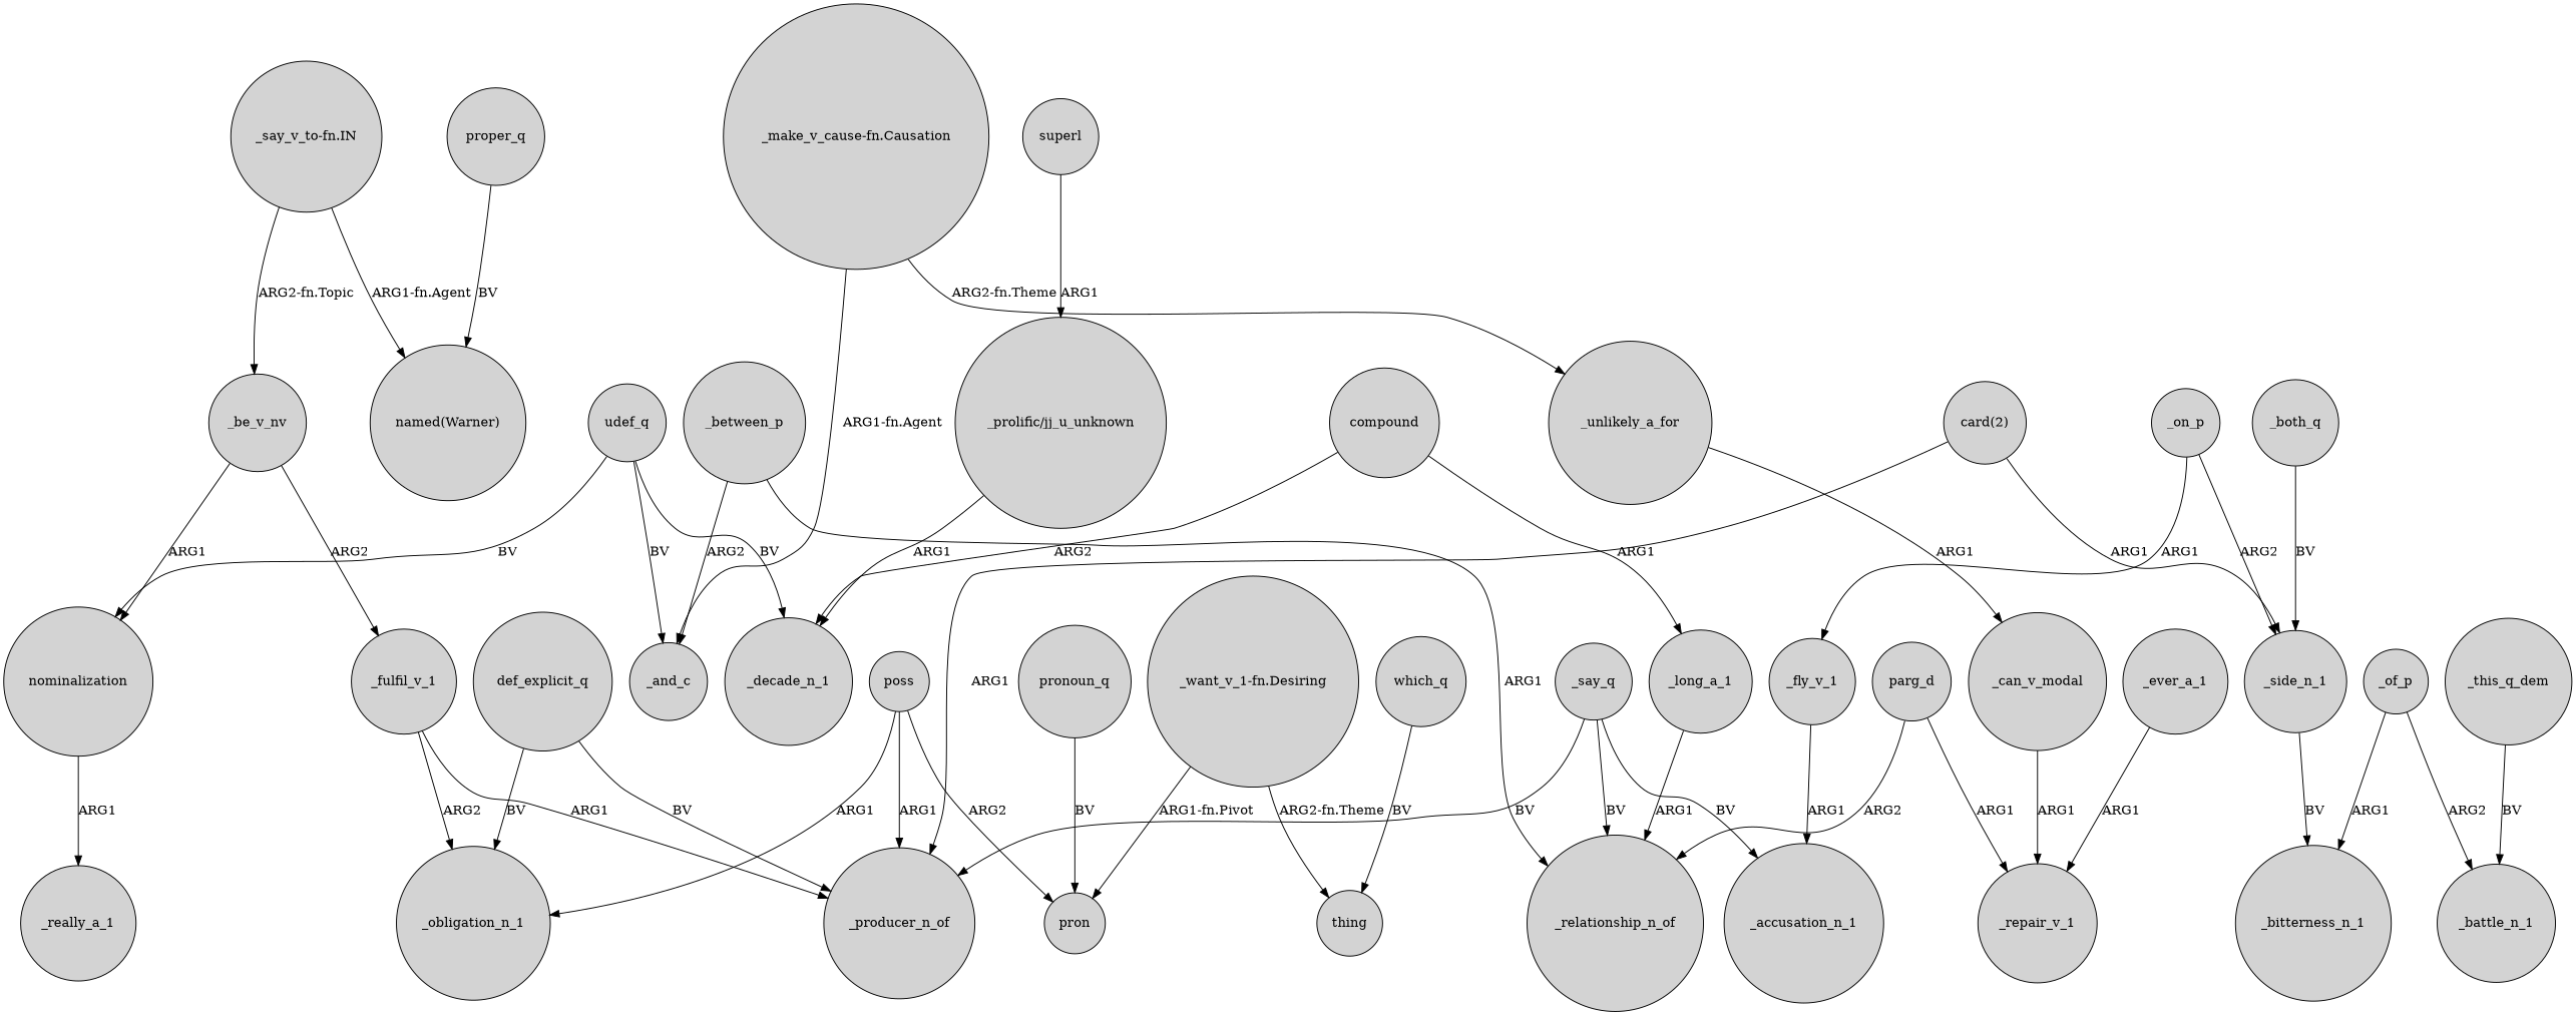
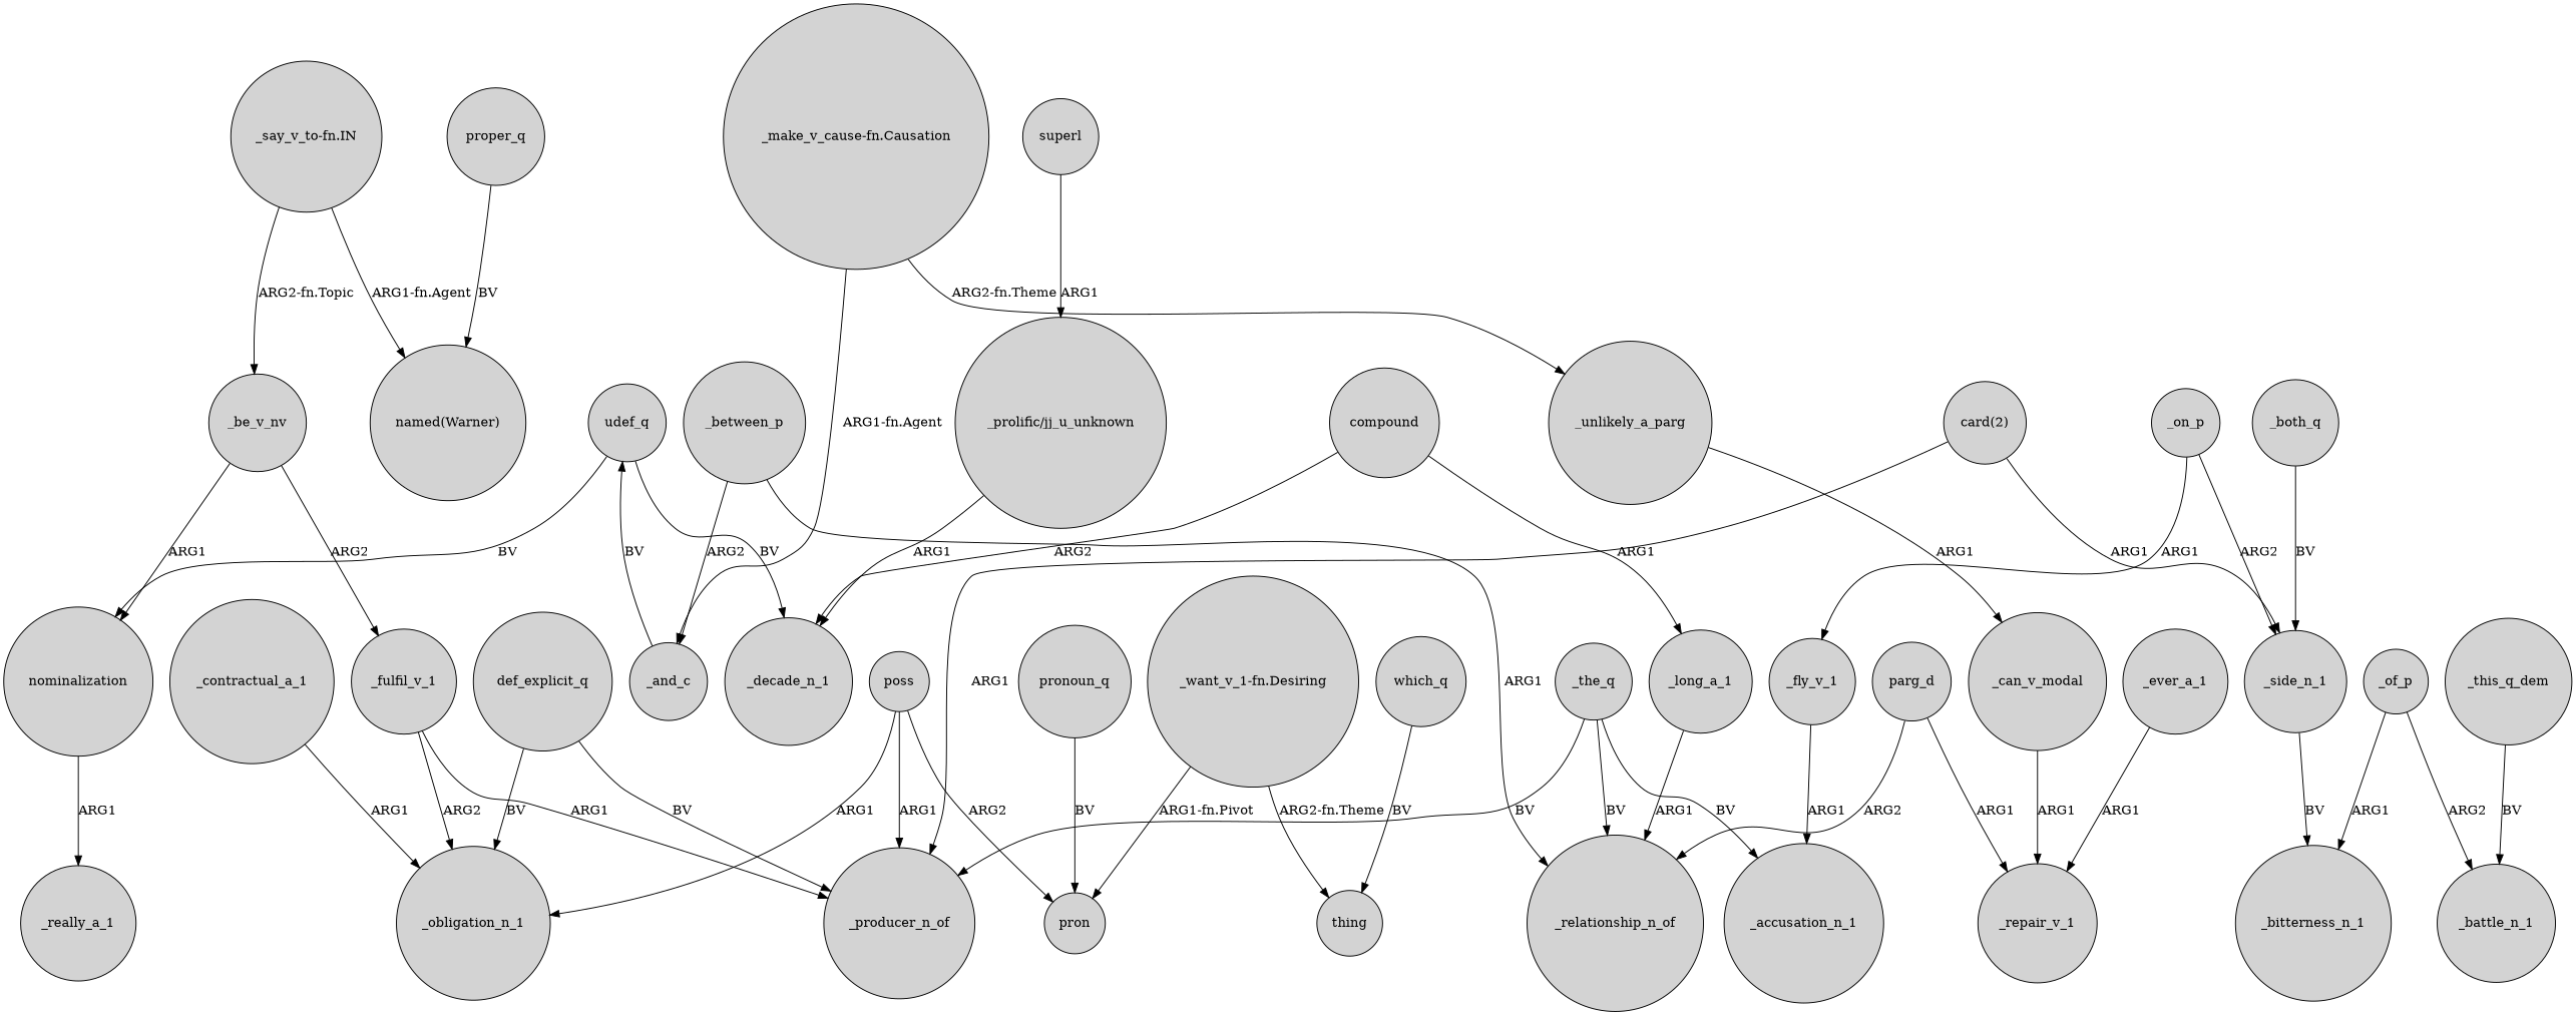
  digraph {
    node [shape=circle style=filled]
-   _the_q [label=_say_q]
+   _the_q
    _producer_n_of
    _relationship_n_of
    _accusation_n_1
    _of_p
    _bitterness_n_1
    _battle_n_1
    _both_q
    _side_n_1
    compound
    _long_a_1
    _decade_n_1
    parg_d
    _repair_v_1
    poss
    pron
    _obligation_n_1
    superl
    "_prolific/jj_u_unknown"
-   _unlikely_a_for
+   _unlikely_a_for [label=_unlikely_a_parg]
    _can_v_modal
    _fulfil_v_1
    def_explicit_q
    "_want_v_1-fn.Desiring"
    thing
    "_say_v_to-fn.IN"
    "named(Warner)"
    _be_v_nv
    nominalization
    _ever_a_1
    "_make_v_cause-fn.Causation"
    _and_c
    _this_q_dem
+   _contractual_a_1
    _really_a_1
    pronoun_q
    "card(2)"
    _on_p
    _fly_v_1
    _between_p
    udef_q
    proper_q
    which_q
    _the_q -> _producer_n_of [label=BV]
    _the_q -> _relationship_n_of [label=BV]
    _the_q -> _accusation_n_1 [label=BV]
    _of_p -> _bitterness_n_1 [label=ARG1]
    _of_p -> _battle_n_1 [label=ARG2]
    _both_q -> _side_n_1 [label=BV]
    _side_n_1 -> _bitterness_n_1 [label=BV]
    compound -> _long_a_1 [label=ARG1]
    compound -> _decade_n_1 [label=ARG2]
    _long_a_1 -> _relationship_n_of [label=ARG1]
    parg_d -> _relationship_n_of [label=ARG2]
    parg_d -> _repair_v_1 [label=ARG1]
    poss -> _producer_n_of [label=ARG1]
    poss -> pron [label=ARG2]
    poss -> _obligation_n_1 [label=ARG1]
    superl -> "_prolific/jj_u_unknown" [label=ARG1]
    "_prolific/jj_u_unknown" -> _decade_n_1 [label=ARG1]
    _unlikely_a_for -> _can_v_modal [label=ARG1]
    _can_v_modal -> _repair_v_1 [label=ARG1]
    _fulfil_v_1 -> _producer_n_of [label=ARG1]
    _fulfil_v_1 -> _obligation_n_1 [label=ARG2]
    def_explicit_q -> _producer_n_of [label=BV]
    def_explicit_q -> _obligation_n_1 [label=BV]
    "_want_v_1-fn.Desiring" -> pron [label="ARG1-fn.Pivot"]
    "_want_v_1-fn.Desiring" -> thing [label="ARG2-fn.Theme"]
    "_say_v_to-fn.IN" -> "named(Warner)" [label="ARG1-fn.Agent"]
    "_say_v_to-fn.IN" -> _be_v_nv [label="ARG2-fn.Topic"]
    _be_v_nv -> _fulfil_v_1 [label=ARG2]
    _be_v_nv -> nominalization [label=ARG1]
    nominalization -> _really_a_1 [label=ARG1]
    _ever_a_1 -> _repair_v_1 [label=ARG1]
    "_make_v_cause-fn.Causation" -> _unlikely_a_for [label="ARG2-fn.Theme"]
    "_make_v_cause-fn.Causation" -> _and_c [label="ARG1-fn.Agent"]
    _this_q_dem -> _battle_n_1 [label=BV]
+   _contractual_a_1 -> _obligation_n_1 [label=ARG1]
    pronoun_q -> pron [label=BV]
    "card(2)" -> _producer_n_of [label=ARG1]
    "card(2)" -> _side_n_1 [label=ARG1]
    _on_p -> _side_n_1 [label=ARG2]
    _on_p -> _fly_v_1 [label=ARG1]
    _fly_v_1 -> _accusation_n_1 [label=ARG1]
    _between_p -> _relationship_n_of [label=ARG1]
    _between_p -> _and_c [label=ARG2]
    udef_q -> _decade_n_1 [label=BV]
    udef_q -> nominalization [label=BV]
-   udef_q -> _and_c [label=BV]
+   _and_c -> udef_q [label=BV]
    proper_q -> "named(Warner)" [label=BV]
    which_q -> thing [label=BV]
  }
